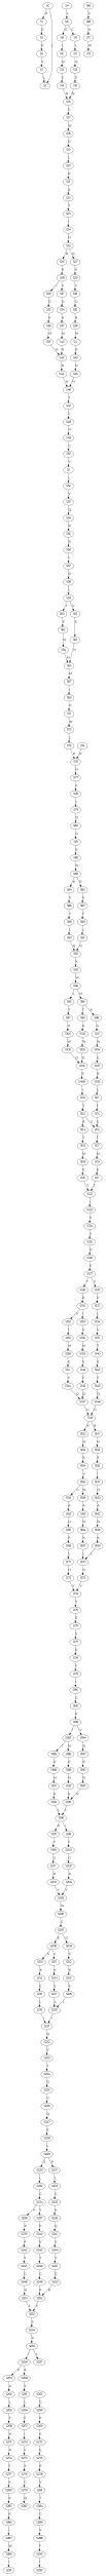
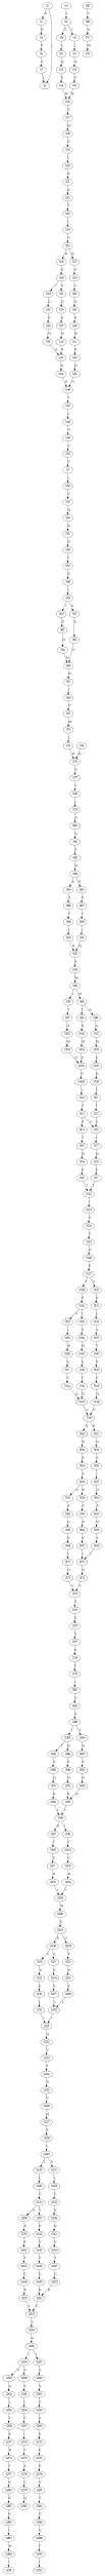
  strict digraph {
    fontname=Montserrat
    node [fontname=Montserrat]
    edge [fontname=Montserrat]
    S0
    S1
    S2
    S3
    S5
    S4
    S6
    S7
    S8
    S9
    S10
    S11
    S12
    S13
    S14
    S15
    S16
    S17
    S18
    S19
    S20
    S21
    S22
    S23
    S24
    S25
    S26
    S27
    S28
    S29
    S30
    S31
    S32
    S33
    S34
    S35
    S36
    S37
    S38
    S39
    S40
    S41
    S42
    S43
    S44
    S45
    S46
    S47
    S48
    S49
    S50
    S51
    S52
    S53
    S54
    S55
    S56
    S57
    S58
    S59
    S60
    S61
    S62
    S63
    S64
    S65
    S67
    S66
    S68
    S69
    S70
    S71
    S72
    S73
    S75
    S74
    S76
    S77
    S78
    S79
    S80
    S81
    S82
    S83
    S84
    S85
    S86
    S87
    S88
    S89
    S90
    S91
    S92
    S93
    S94
    S95
    S96
    S97
    S98
    S99
    S100
    S101
    S102
    S103
    S104
    S105
    S106
    S107
    n109 [label=S408]
    S109
    S110
    S111
    S112
    S113
    S114
    S115
    S116
    S117
    S118
    S119
    S120
    S121
    S122
    S123
    S124
    S125
    S126
    S127
    S128
    S129
    S130
    S131
    S132
    S133
    S134
    S135
    S136
    S137
    S138
    S139
    S140
    S141
    S142
    S143
    S144
    S145
    S146
    S147
    S148
    S149
    S150
    S151
    S152
    S153
    S154
    S155
    S156
    S157
    S158
    S159
    S160
    S161
    S162
    S163
    S164
    S165
    S166
    S167
    S168
    S169
    S170
    S171
    S172
    S173
    S174
    S175
    S176
    S177
    S178
    S179
    S180
    S181
    S182
    S183
    S184
    S185
    S186
    S187
    S188
    S189
    S190
    S191
    S192
    S193
    S194
    S195
    S196
    S197
    S198
    S199
    S200
    S201
    S202
    S203
    S204
    S205
    S206
    S207
    S208
    S209
    S210
    S211
    S212
    S213
    S214
    S215
    S216
    S217
    S218
    S219
    S220
    S221
    S222
    S223
    S224
    S225
    S226
    S227
    S228
    S229
    S230
    S231
    S232
    S233
    S234
    S235
    S236
    S237
    S238
    S239
    S240
    S241
    S242
    S243
    S244
    S245
    S246
    S247
    S248
    S249
    S250
    S251
    S252
    S253
    S254
    S255
    S256
    S257
    S258
    S259
+   S260
    S261
    S262
    S263
    S264
    S265
    S266
    S267
    S268
    S269
    S270
    S271
    S272
    S273
    S274
    S275
    S276
    S277
    S278
    S279
    S280
    S281
    S282
    S283
    S284
    S285
    S286
    S287
    S288
    S289
    S290
    S291
    S292
    S0 -> S1 [label=K]
    S0 -> S2 [label=L]
    S1 -> S3 [label=R]
    S3 -> S5 [label=P]
    S5 -> S7 [label=V]
    S4 -> S6 [label=L]
    S6 -> S8 [label=G]
    S6 -> S9 [label=C]
    S7 -> S2 [label=L]
    S8 -> S10 [label=L]
    S9 -> S11 [label=L]
    S10 -> S12 [label=Q]
    S11 -> S13 [label=Q]
    S12 -> S14 [label=E]
    S13 -> S15 [label=E]
    S14 -> S16 [label=N]
    S15 -> S16 [label=N]
    S16 -> S17 [label=G]
    S17 -> S18 [label=W]
    S18 -> S19 [label=D]
    S19 -> S20 [label=L]
    S20 -> S21 [label=R]
    S21 -> S22 [label=A]
    S22 -> S23 [label=T]
    S23 -> S24 [label=I]
    S24 -> S25 [label=H]
    S25 -> S26 [label=R]
    S25 -> S27 [label=Q]
    S26 -> S28 [label=K]
    S27 -> S29 [label=K]
    S28 -> S30 [label=I]
    S28 -> S31 [label=V]
    S29 -> S32 [label=V]
    S30 -> S33 [label=D]
    S31 -> S34 [label=D]
    S32 -> S35 [label=D]
    S33 -> S36 [label=K]
    S34 -> S37 [label=K]
    S35 -> S38 [label=R]
    S36 -> S39 [label=M]
    S37 -> S40 [label=M]
    S38 -> S41 [label=M]
    S39 -> S42 [label=R]
    S40 -> S42 [label=R]
    S41 -> S43 [label=R]
    S42 -> S44 [label=D]
    S43 -> S45 [label=D]
    S44 -> S46 [label=H]
    S45 -> S46 [label=H]
    S46 -> S47 [label=T]
    S47 -> S48 [label=L]
    S48 -> S49 [label=H]
    S49 -> S50 [label=G]
    S50 -> S51 [label=V]
    S51 -> S52 [label=L]
    S52 -> S53 [label=V]
    S53 -> S54 [label=Q]
    S54 -> S55 [label=R]
    S55 -> S56 [label=R]
    S56 -> S57 [label=L]
    S57 -> S58 [label=D]
    S58 -> S59 [label=L]
    S59 -> S60 [label=I]
    S59 -> S61 [label=V]
    S60 -> S62 [label=E]
    S61 -> S63 [label=E]
    S62 -> S64 [label=N]
    S63 -> S65 [label=N]
    S64 -> S65 [label=M]
    S65 -> S67 [label=M]
    S67 -> S69 [label=I]
    S66 -> S68 [label=V]
    S68 -> S70 [label=H]
    S69 -> S71 [label=H]
    S70 -> S72 [label=W]
    S71 -> S73 [label=W]
    S73 -> S75 [label=L]
    S75 -> S76 [label=R]
    S74 -> S76 [label=R]
    S76 -> S77 [label=H]
    S77 -> S78 [label=F]
    S78 -> S79 [label=L]
    S79 -> S80 [label=D]
    S80 -> S81 [label=G]
    S81 -> S82 [label=E]
    S82 -> S83 [label=N]
    S83 -> S84 [label=K]
    S83 -> S85 [label=R]
    S84 -> S86 [label=V]
    S85 -> S87 [label=V]
    S86 -> S88 [label=Y]
    S87 -> S89 [label=Y]
    S88 -> S90 [label=L]
    S89 -> S91 [label=L]
    S90 -> S92 [label=Q]
    S91 -> S92 [label=Q]
    S92 -> S93 [label=K]
    S93 -> S94 [label=W]
    S94 -> S95 [label=L]
    S94 -> S96 [label=M]
    S95 -> S97 [label=T]
    S96 -> S98 [label=A]
    S96 -> S99 [label=T]
    S97 -> S100 [label=G]
    S98 -> S101 [label=G]
    S99 -> S102 [label=G]
    S100 -> S103 [label=W]
    S101 -> S104 [label=W]
    S102 -> S105 [label=W]
    S103 -> S106 [label=D]
    S104 -> S107 [label=E]
    S105 -> S106 [label=D]
    S106 -> n109 [label=R]
    S107 -> S109 [label=R]
    n109 -> S110 [label=L]
    S109 -> S111 [label=L]
    S110 -> S112 [label=T]
    S111 -> S113 [label=T]
    S112 -> S114 [label=A]
    S112 -> S115 [label=S]
    S113 -> S115 [label=S]
    S114 -> S116 [label=T]
    S115 -> S117 [label=T]
    S116 -> S118 [label=M]
    S117 -> S119 [label=M]
    S118 -> S120 [label=E]
    S119 -> S121 [label=E]
    S120 -> S122 [label=T]
    S121 -> S122 [label=T]
    S122 -> S123 [label=I]
    S123 -> S124 [label=V]
    S124 -> S125 [label=S]
    S125 -> S126 [label=D]
    S126 -> S127 [label=E]
    S127 -> S128 [label=T]
    S127 -> S129 [label=V]
    S128 -> S130 [label=P]
    S129 -> S131 [label=P]
    S130 -> S132 [label=V]
    S130 -> S133 [label=I]
    S131 -> S134 [label=L]
    S132 -> S135 [label=I]
    S133 -> S136 [label=V]
    S134 -> S137 [label=V]
    S135 -> S138 [label=M]
    S136 -> S139 [label=M]
    S137 -> S140 [label=T]
    S138 -> S141 [label=E]
    S139 -> S142 [label=E]
    S140 -> S143 [label=E]
    S141 -> S144 [label=F]
    S142 -> S145 [label=F]
    S143 -> S146 [label=F]
    S144 -> S147 [label=Q]
    S145 -> S147 [label=Q]
    S146 -> S148 [label=Q]
    S147 -> S149 [label=G]
    S148 -> S149 [label=G]
    S149 -> S150 [label=K]
    S149 -> S151 [label=R]
    S150 -> S152 [label=N]
    S151 -> S153 [label=N]
    S152 -> S154 [label=K]
    S153 -> S155 [label=K]
    S154 -> S156 [label=V]
    S155 -> S157 [label=I]
    S156 -> S158 [label=N]
    S156 -> S159 [label=G]
    S157 -> S160 [label=H]
    S158 -> S161 [label=A]
    S159 -> S162 [label=A]
    S160 -> S163 [label=A]
    S161 -> S164 [label=N]
    S162 -> S165 [label=H]
    S163 -> S166 [label=N]
    S164 -> S167 [label=K]
    S165 -> S168 [label=K]
    S166 -> S169 [label=K]
    S167 -> S170 [label=L]
    S168 -> S171 [label=L]
    S169 -> S170 [label=L]
    S170 -> S172 [label=H]
    S171 -> S173 [label=H]
    S172 -> S174 [label=V]
    S173 -> S174 [label=V]
    S174 -> S175 [label=Y]
    S175 -> S176 [label=S]
    S176 -> S177 [label=S]
    S177 -> S178 [label=P]
    S178 -> S179 [label=F]
    S179 -> S180 [label=I]
    S180 -> S181 [label=G]
    S181 -> S182 [label=K]
    S182 -> S183 [label=I]
    S182 -> S184 [label=V]
    S183 -> S185 [label=T]
    S183 -> S186 [label=N]
    S184 -> S187 [label=N]
    S185 -> S188 [label=P]
    S186 -> S189 [label=P]
    S187 -> S190 [label=P]
    S188 -> S191 [label=N]
    S189 -> S192 [label=N]
    S190 -> S193 [label=N]
    S191 -> S194 [label=K]
    S192 -> S195 [label=K]
    S193 -> S195 [label=K]
    S194 -> S196 [label=L]
    S195 -> S196 [label=L]
    S196 -> S197 [label=A]
    S196 -> S198 [label=I]
    S197 -> S199 [label=F]
    S198 -> S200 [label=F]
    S199 -> S201 [label=G]
    S200 -> S202 [label=G]
    S201 -> S203 [label=R]
    S202 -> S204 [label=R]
    S203 -> S205 [label=Y]
    S204 -> S205 [label=Y]
    S205 -> S206 [label=W]
    S206 -> S207 [label=G]
    S207 -> S208 [label=E]
    S207 -> S209 [label=D]
    S208 -> S210 [label=S]
    S208 -> S211 [label=C]
    S209 -> S212 [label=C]
    S210 -> S213 [label=K]
    S211 -> S214 [label=K]
    S212 -> S215 [label=K]
    S213 -> S216 [label=E]
    S214 -> S217 [label=E]
    S215 -> S218 [label=E]
    S216 -> S219 [label=L]
    S217 -> S220 [label=L]
    S218 -> S220 [label=L]
    S219 -> S221 [label=I]
    S220 -> S221 [label=I]
    S221 -> S222 [label=Q]
    S222 -> S223 [label=V]
    S223 -> S224 [label=T]
    S224 -> S225 [label=D]
    S225 -> S226 [label=G]
    S226 -> S227 [label=Q]
    S227 -> S228 [label=E]
    S228 -> S229 [label=L]
    S229 -> S230 [label=S]
    S229 -> S231 [label=P]
    S230 -> S232 [label=L]
    S231 -> S233 [label=L]
    S232 -> S234 [label=G]
    S233 -> S235 [label=G]
    S234 -> S236 [label=H]
    S234 -> S237 [label=Y]
    S235 -> S238 [label=H]
    S236 -> S239 [label=P]
    S237 -> S240 [label=P]
    S238 -> S241 [label=Q]
    S239 -> S242 [label=A]
    S240 -> S243 [label=V]
    S241 -> S244 [label=V]
    S242 -> S245 [label=T]
    S243 -> S246 [label=T]
    S244 -> S247 [label=T]
    S245 -> S248 [label=G]
    S246 -> S249 [label=G]
    S247 -> S250 [label=G]
    S248 -> S251 [label=R]
    S249 -> S252 [label=R]
    S250 -> S252 [label=R]
    S251 -> S253 [label=F]
    S252 -> S253 [label=F]
    S253 -> S254 [label=S]
    S254 -> S255 [label=A]
    S255 -> S256 [label=I]
    S255 -> S257 [label=L]
    S256 -> S258 [label=A]
    S256 -> S259 [label=V]
+   S257 -> S260 [label=V]
    S258 -> S261 [label=S]
    S259 -> S262 [label=A]
+   S260 -> S263 [label=V]
    S261 -> S264 [label=L]
    S262 -> S265 [label=L]
    S263 -> S266 [label=G]
    S264 -> S267 [label=F]
    S265 -> S268 [label=F]
    S266 -> S269 [label=K]
    S267 -> S270 [label=I]
    S268 -> S271 [label=K]
    S269 -> S272 [label=E]
    S270 -> S273 [label=F]
    S271 -> S274 [label=R]
    S272 -> S275 [label=E]
    S273 -> S276 [label=A]
    S274 -> S277 [label=F]
    S275 -> S278 [label=R]
    S276 -> S279 [label=C]
    S277 -> S280 [label=K]
    S278 -> S281 [label=V]
    S279 -> S282 [label=Q]
    S280 -> S283 [label=K]
    S281 -> S284 [label=T]
    S283 -> S285 [label=K]
    S284 -> S286 [label=G]
    S285 -> S287 [label=I]
    S286 -> S288 [label=V]
    S287 -> S289 [label=W]
    S288 -> S290 [label=F]
    S289 -> S291 [label=I]
    S290 -> S292 [label=I]
  }
